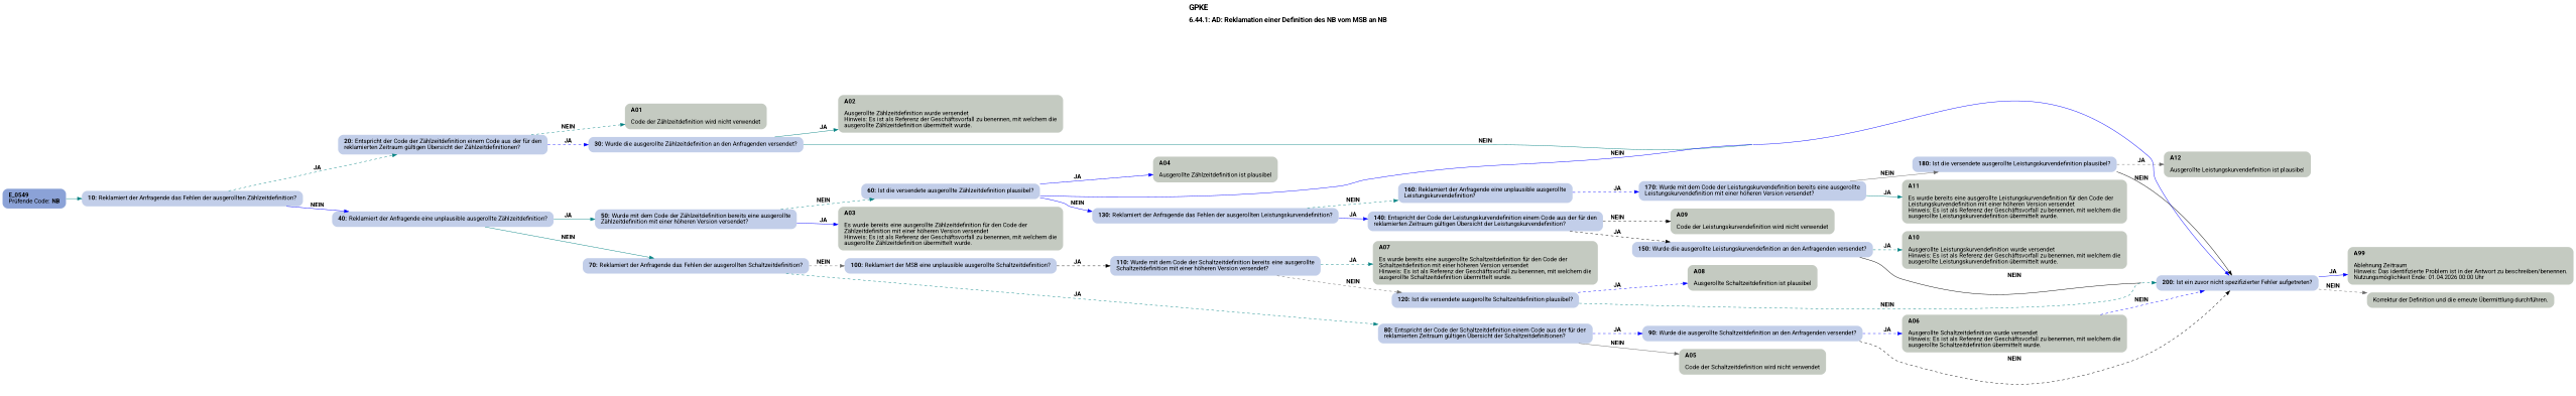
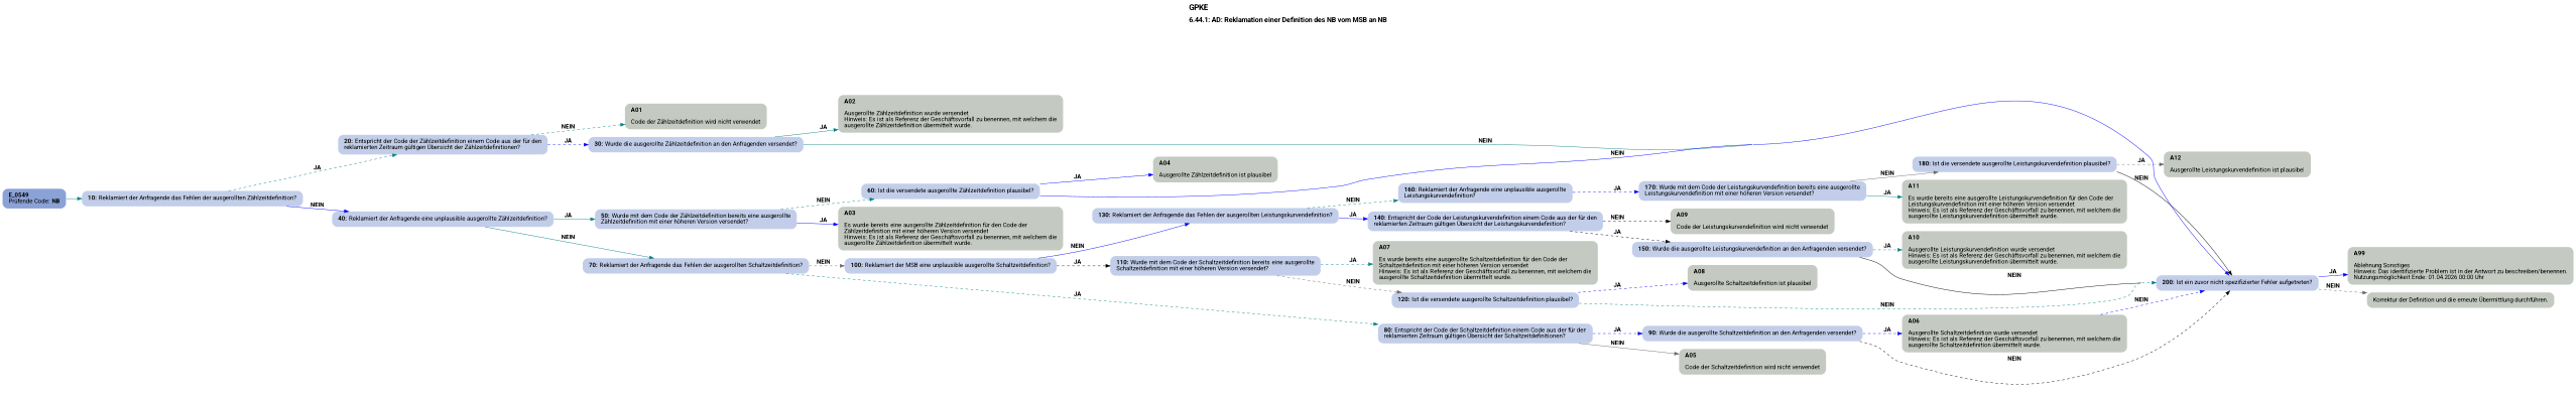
  digraph {
    concentrate=true
    fontname="Roboto, sans-serif"
    fontsize=12
    label=<<B><FONT POINT-SIZE="18">GPKE</FONT></B><BR align="left"/><BR/><B><FONT POINT-SIZE="16">6.44.1: AD: Reklamation einer Definition des NB vom MSB an NB</FONT></B><BR align="left"/><BR/><BR/><BR/>>
    labelloc=t
    pack=true
    packmode=array
    rankdir=LR
    node [fillcolor="#c2cee9" fontname="Roboto, sans-serif" margin="0.2,0.12" penwidth=0.0 shape=box style="filled,rounded"]
    edge [color=teal style=dashed fontname="Roboto, sans-serif"]
    n1 [fillcolor="#8ba2d7" label=<<B>E_0549</B><BR align="left"/><FONT>Prüfende Code: <B>NB</B></FONT><BR align="center"/>>]
    n2 [label=<<B>10: </B>Reklamiert der Anfragende das Fehlen der ausgerollten Zählzeitdefinition?<BR align="left"/>>]
    n3 [label=<<B>20: </B>Entspricht der Code der Zählzeitdefinition einem Code aus der für den<BR align="left"/>reklamierten Zeitraum gültigen Übersicht der Zählzeitdefinitionen?<BR align="left"/>>]
    n4 [label=<<B>40: </B>Reklamiert der Anfragende eine unplausible ausgerollte Zählzeitdefinition?<BR align="left"/>>]
    n5 [fillcolor="#c4cac1" label=<<B>A01</B><BR align="left"/><BR align="left"/><FONT>Code der Zählzeitdefinition wird nicht verwendet<BR align="left"/></FONT>>]
    n6 [label=<<B>30: </B>Wurde die ausgerollte Zählzeitdefinition an den Anfragenden versendet?<BR align="left"/>>]
    n7 [label=<<B>50: </B>Wurde mit dem Code der Zählzeitdefinition bereits eine ausgerollte<BR align="left"/>Zählzeitdefinition mit einer höheren Version versendet?<BR align="left"/>>]
    n8 [label=<<B>70: </B>Reklamiert der Anfragende das Fehlen der ausgerollten Schaltzeitdefinition?<BR align="left"/>>]
    n9 [fillcolor="#c4cac1" label=<<B>A02</B><BR align="left"/><BR align="left"/><FONT>Ausgerollte Zählzeitdefinition wurde versendet<BR align="left"/>Hinweis: Es ist als Referenz der Geschäftsvorfall zu benennen, mit welchem die<BR align="left"/>ausgerollte Zählzeitdefinition übermittelt wurde.<BR align="left"/></FONT>>]
    n10 [label=<<B>200: </B>Ist ein zuvor nicht spezifizierter Fehler aufgetreten?<BR align="left"/>>]
-   n11 [fillcolor="#c4cac1" label=<<B>A99</B><BR align="left"/><BR align="left"/><FONT>Ablehnung Zeitraum<BR align="left"/>Hinweis: Das identifizierte Problem ist in der Antwort zu beschreiben/benennen.<BR align="left"/>Nutzungsmöglichkeit Ende: 01.04.2026 00:00 Uhr<BR align="left"/></FONT>>]
+   n11 [fillcolor="#c4cac1" label=<<B>A99</B><BR align="left"/><BR align="left"/><FONT>Ablehnung Sonstiges<BR align="left"/>Hinweis: Das identifizierte Problem ist in der Antwort zu beschreiben/benennen.<BR align="left"/>Nutzungsmöglichkeit Ende: 01.04.2026 00:00 Uhr<BR align="left"/></FONT>>]
    n12 [fillcolor="#c4cac1" label=<<FONT>Korrektur der Definition und die erneute Übermittlung durchführen.<BR align="left"/></FONT>>]
    n13 [fillcolor="#c4cac1" label=<<B>A03</B><BR align="left"/><BR align="left"/><FONT>Es wurde bereits eine ausgerollte Zählzeitdefinition für den Code der<BR align="left"/>Zählzeitdefinition mit einer höheren Version versendet<BR align="left"/>Hinweis: Es ist als Referenz der Geschäftsvorfall zu benennen, mit welchem die<BR align="left"/>ausgerollte Zählzeitdefinition übermittelt wurde.<BR align="left"/></FONT>>]
    n14 [label=<<B>60: </B>Ist die versendete ausgerollte Zählzeitdefinition plausibel?<BR align="left"/>>]
    n15 [label=<<B>80: </B>Entspricht der Code der Schaltzeitdefinition einem Code aus der für den<BR align="left"/>reklamierten Zeitraum gültigen Übersicht der Schaltzeitdefinitionen?<BR align="left"/>>]
    n16 [label=<<B>100: </B>Reklamiert der MSB eine unplausible ausgerollte Schaltzeitdefinition?<BR align="left"/>>]
    n17 [fillcolor="#c4cac1" label=<<B>A04</B><BR align="left"/><BR align="left"/><FONT>Ausgerollte Zählzeitdefinition ist plausibel<BR align="left"/></FONT>>]
    n18 [fillcolor="#c4cac1" label=<<B>A05</B><BR align="left"/><BR align="left"/><FONT>Code der Schaltzeitdefinition wird nicht verwendet<BR align="left"/></FONT>>]
    n19 [label=<<B>90: </B>Wurde die ausgerollte Schaltzeitdefinition an den Anfragenden versendet?<BR align="left"/>>]
    n20 [label=<<B>110: </B>Wurde mit dem Code der Schaltzeitdefinition bereits eine ausgerollte<BR align="left"/>Schaltzeitdefinition mit einer höheren Version versendet?<BR align="left"/>>]
    n21 [label=<<B>130: </B>Reklamiert der Anfragende das Fehlen der ausgerollten Leistungskurvendefinition?<BR align="left"/>>]
    n22 [fillcolor="#c4cac1" label=<<B>A06</B><BR align="left"/><BR align="left"/><FONT>Ausgerollte Schaltzeitdefinition wurde versendet<BR align="left"/>Hinweis: Es ist als Referenz der Geschäftsvorfall zu benennen, mit welchem die<BR align="left"/>ausgerollte Schaltzeitdefinition übermittelt wurde.<BR align="left"/></FONT>>]
    n23 [fillcolor="#c4cac1" label=<<B>A07</B><BR align="left"/><BR align="left"/><FONT>Es wurde bereits eine ausgerollte Schaltzeitdefinition für den Code der<BR align="left"/>Schaltzeitdefinition mit einer höheren Version versendet<BR align="left"/>Hinweis: Es ist als Referenz der Geschäftsvorfall zu benennen, mit welchem die<BR align="left"/>ausgerollte Schaltzeitdefinition übermittelt wurde.<BR align="left"/></FONT>>]
    n24 [label=<<B>120: </B>Ist die versendete ausgerollte Schaltzeitdefinition plausibel?<BR align="left"/>>]
    n25 [label=<<B>140: </B>Entspricht der Code der Leistungskurvendefinition einem Code aus der für den<BR align="left"/>reklamierten Zeitraum gültigen Übersicht der Leistungskurvendefinition?<BR align="left"/>>]
    n26 [label=<<B>160: </B>Reklamiert der Anfragende eine unplausible ausgerollte<BR align="left"/>Leistungskurvendefinition?<BR align="left"/>>]
    n27 [fillcolor="#c4cac1" label=<<B>A08</B><BR align="left"/><BR align="left"/><FONT>Ausgerollte Schaltzeitdefinition ist plausibel<BR align="left"/></FONT>>]
    n28 [fillcolor="#c4cac1" label=<<B>A09</B><BR align="left"/><BR align="left"/><FONT>Code der Leistungskurvendefinition wird nicht verwendet<BR align="left"/></FONT>>]
    n29 [label=<<B>150: </B>Wurde die ausgerollte Leistungskurvendefinition an den Anfragenden versendet?<BR align="left"/>>]
    n30 [label=<<B>170: </B>Wurde mit dem Code der Leistungskurvendefinition bereits eine ausgerollte<BR align="left"/>Leistungskurvendefinition mit einer höheren Version versendet?<BR align="left"/>>]
    n31 [fillcolor="#c4cac1" label=<<B>A10</B><BR align="left"/><BR align="left"/><FONT>Ausgerollte Leistungskurvendefinition wurde versendet<BR align="left"/>Hinweis: Es ist als Referenz der Geschäftsvorfall zu benennen, mit welchem die<BR align="left"/>ausgerollte Leistungskurvendefinition übermittelt wurde.<BR align="left"/></FONT>>]
    n32 [fillcolor="#c4cac1" label=<<B>A11</B><BR align="left"/><BR align="left"/><FONT>Es wurde bereits eine ausgerollte Leistungskurvendefinition für den Code der<BR align="left"/>Leistungskurvendefinition mit einer höheren Version versendet<BR align="left"/>Hinweis: Es ist als Referenz der Geschäftsvorfall zu benennen, mit welchem die<BR align="left"/>ausgerollte Leistungskurvendefinition übermittelt wurde.<BR align="left"/></FONT>>]
    n33 [label=<<B>180: </B>Ist die versendete ausgerollte Leistungskurvendefinition plausibel?<BR align="left"/>>]
    n34 [fillcolor="#c4cac1" label=<<B>A12</B><BR align="left"/><BR align="left"/><FONT>Ausgerollte Leistungskurvendefinition ist plausibel<BR align="left"/></FONT>>]
    n1 -> n2 [style=solid fontname=""]
    n2 -> n3 [label=<<B>JA</B>>]
    n2 -> n4 [color=blue label=<<B>NEIN</B>> style=solid]
    n3 -> n5 [label=<<B>NEIN</B>>]
    n3 -> n6 [color=blue label=<<B>JA</B>>]
    n4 -> n7 [label=<<B>JA</B>> style=solid]
    n4 -> n8 [label=<<B>NEIN</B>> style=solid]
    n6 -> n9 [label=<<B>JA</B>> style=solid]
    n6 -> n10 [label=<<B>NEIN</B>> style=solid]
    n7 -> n13 [color=blue label=<<B>JA</B>> style=solid]
    n7 -> n14 [label=<<B>NEIN</B>>]
    n8 -> n15 [label=<<B>JA</B>>]
    n8 -> n16 [color=gray40 label=<<B>NEIN</B>>]
    n10 -> n11 [color=blue label=<<B>JA</B>> style=solid]
    n10 -> n12 [color=gray40 label=<<B>NEIN</B>>]
    n14 -> n10 [color=blue label=<<B>NEIN</B>> style=solid]
    n14 -> n17 [color=blue label=<<B>JA</B>> style=solid]
    n15 -> n18 [color=gray40 label=<<B>NEIN</B>> style=solid]
    n15 -> n19 [color=blue label=<<B>JA</B>>]
    n16 -> n20 [color=black label=<<B>JA</B>>]
-   n14 -> n21 [color=blue label=<<B>NEIN</B>> style=solid]
+   n16 -> n21 [color=blue label=<<B>NEIN</B>> style=solid]
    n19 -> n10 [color=black label=<<B>NEIN</B>>]
    n19 -> n22 [color=blue label=<<B>JA</B>>]
    n20 -> n23 [label=<<B>JA</B>>]
    n20 -> n24 [color=gray40 label=<<B>NEIN</B>>]
    n21 -> n25 [color=blue label=<<B>JA</B>> style=solid]
    n21 -> n26 [label=<<B>NEIN</B>>]
    n22 -> n10 [color=blue label=<<B>NEIN</B>>]
    n24 -> n10 [label=<<B>NEIN</B>>]
    n24 -> n27 [color=blue label=<<B>JA</B>>]
    n25 -> n28 [color=black label=<<B>NEIN</B>>]
    n25 -> n29 [color=black label=<<B>JA</B>>]
    n26 -> n30 [color=blue label=<<B>JA</B>>]
    n29 -> n10 [color=black label=<<B>NEIN</B>> style=solid]
    n29 -> n31 [label=<<B>JA</B>>]
    n30 -> n32 [label=<<B>JA</B>> style=solid]
    n30 -> n33 [color=gray40 label=<<B>NEIN</B>> style=solid]
    n33 -> n10 [color=black label=<<B>NEIN</B>> style=solid]
    n33 -> n34 [color=gray40 label=<<B>JA</B>>]
  }
